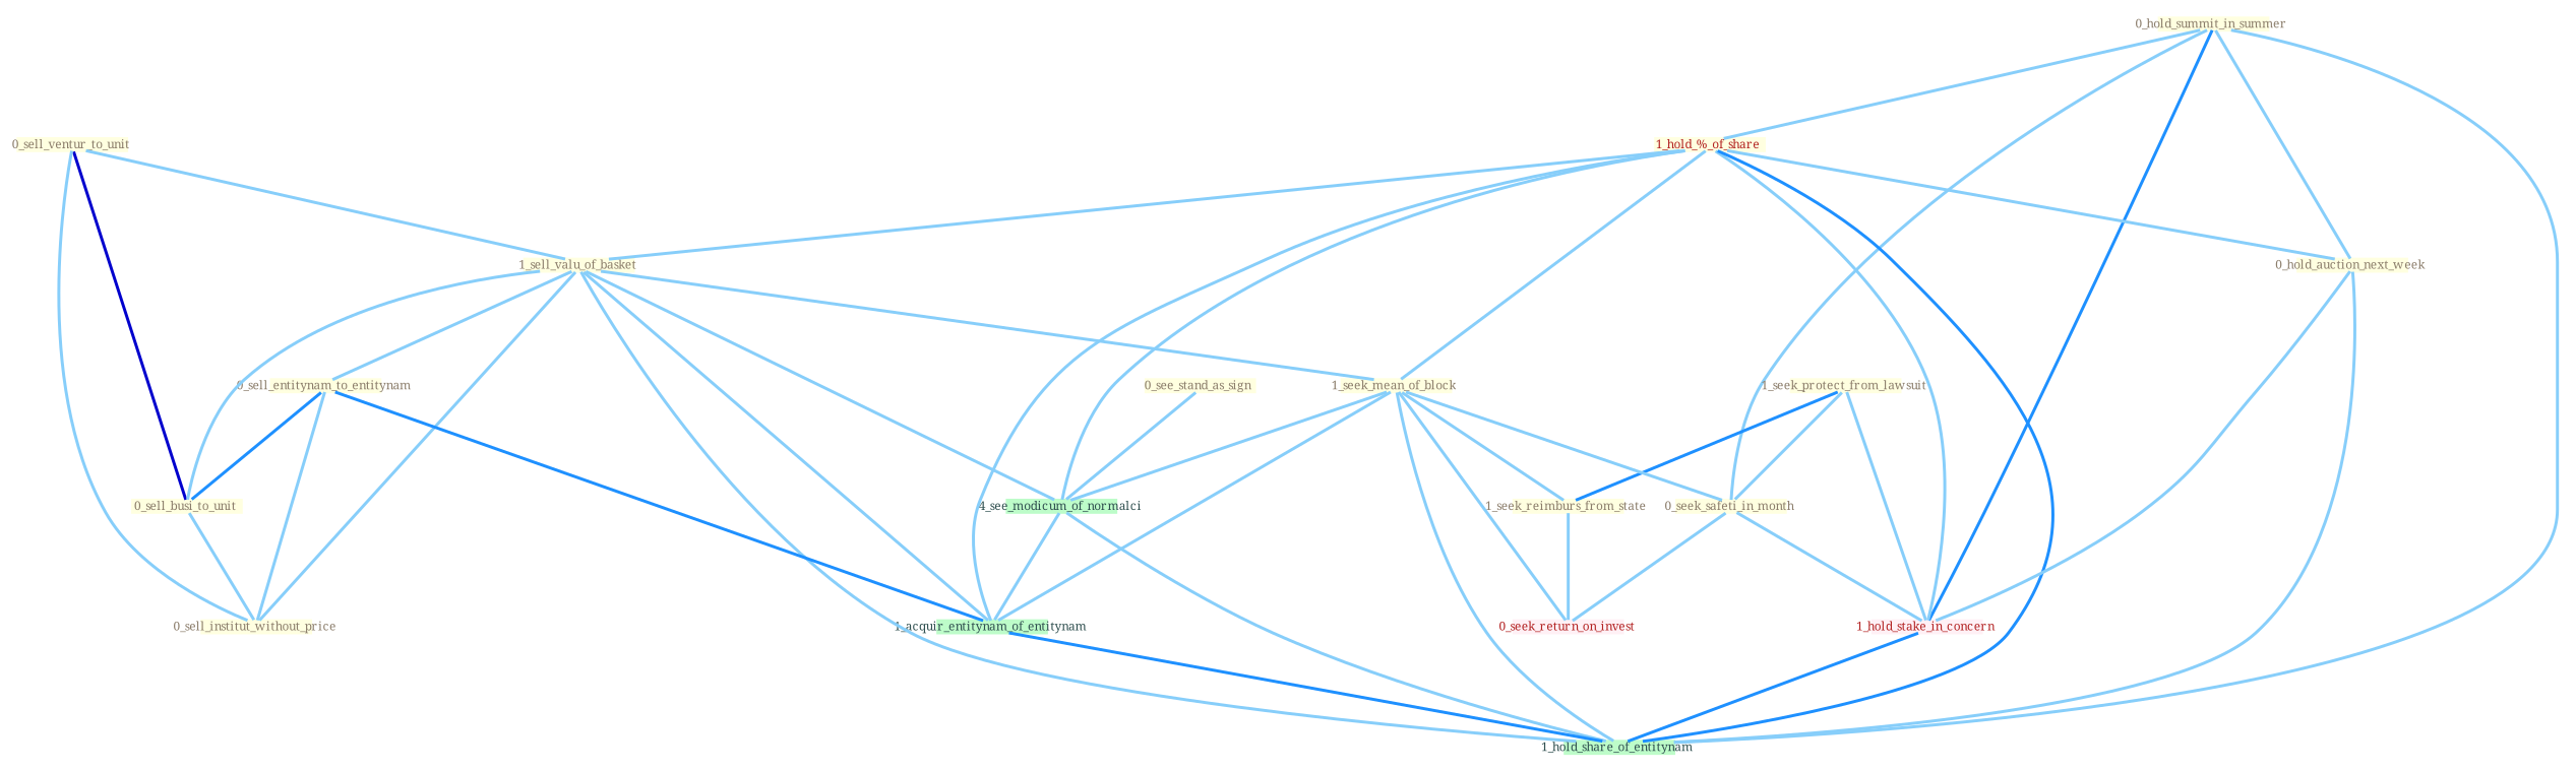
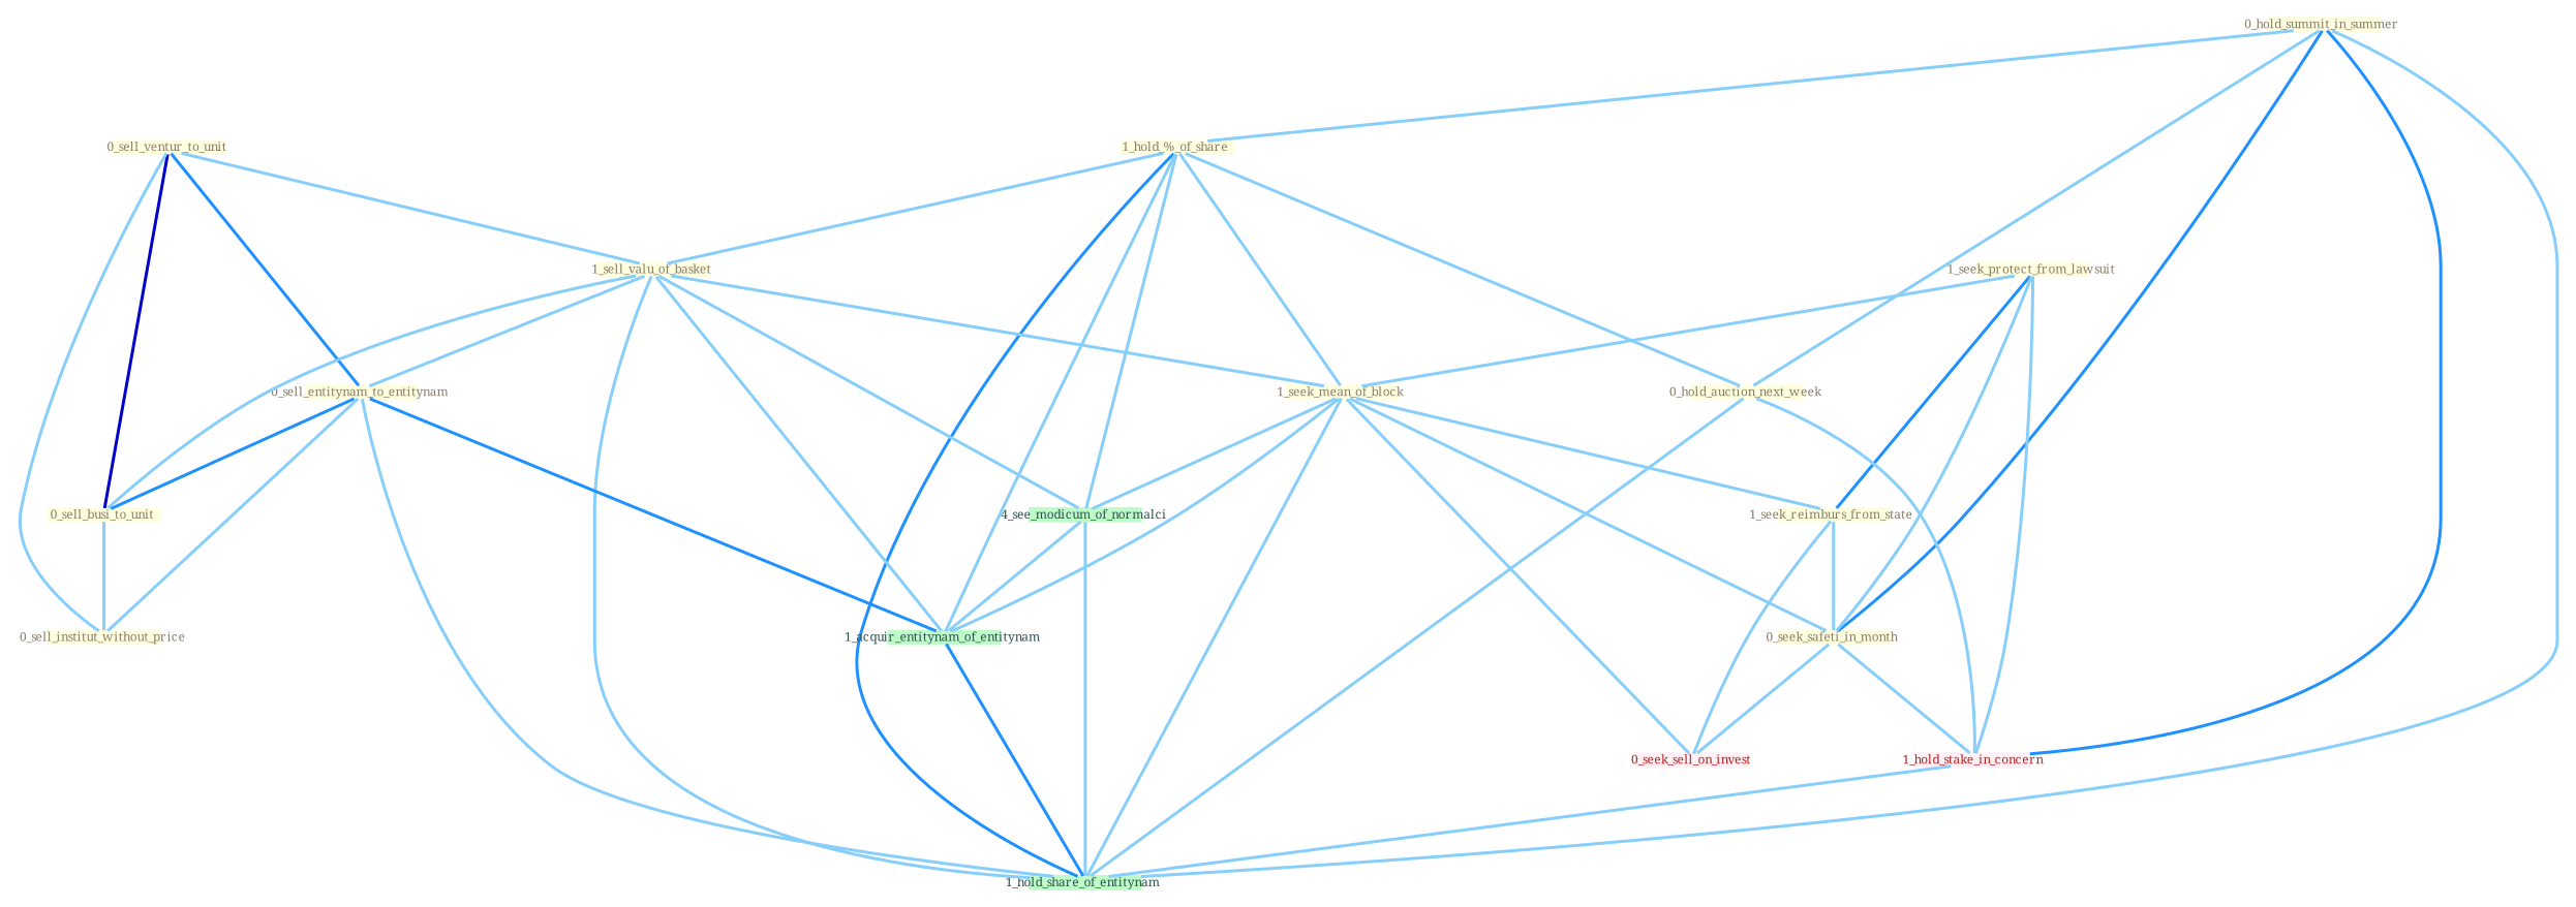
  graph {
    fontname="Noto Serif"
    node [color="#ffffe0" fixedsize=true fontcolor="#8b7d6b" fontname="Noto Serif" fontsize=4 shape=polygon style=filled]
    edge [color="#87cefa" fontname="Noto Serif" w=1]
    "0_sell_ventur_to_unit " [height=.06 width=.5]
    "0_hold_summit_in_summer " [height=.06 width=.5]
    "1_seek_protect_from_lawsuit " [height=.06 width=.5]
-   "1_hold_%_of_share " [fontcolor="#b22222" height=.06 width=.5]
+   "1_hold_%_of_share " [height=.06 width=.5]
    "1_sell_valu_of_basket " [height=.06 width=.5]
    "0_sell_entitynam_to_entitynam " [height=.06 width=.5]
-   "0_see_stand_as_sign " [height=.06 width=.5]
    "0_sell_busi_to_unit " [height=.06 width=.5]
    "1_seek_mean_of_block " [height=.06 width=.5]
    "1_seek_reimburs_from_state " [height=.06 width=.5]
    "0_seek_safeti_in_month " [height=.06 width=.5]
    "0_sell_institut_without_price " [height=.06 width=.5]
    "0_hold_auction_next_week " [height=.06 width=.5]
    "1_hold_stake_in_concern " [color="#fff0f5" fontcolor="#b22222" height=.06 width=.5]
-   "0_seek_return_on_invest " [color="#fff0f5" fontcolor="#b22222" height=.06 width=.5]
+   "0_seek_return_on_invest " [color="#fff0f5" fontcolor="#b22222" height=.06 width=.5 label="0_seek_sell_on_invest"]
    "1_hold_share_of_entitynam " [color="#BDFCC9" fontcolor="#2f4f4f" height=.06 width=.5]
    n17 [color="#BDFCC9" fontcolor="#2f4f4f" height=.06 label="4_see_modicum_of_normalci" width=.5]
    "1_acquir_entitynam_of_entitynam " [color="#BDFCC9" fontcolor="#2f4f4f" height=.06 width=.5]
    subgraph sub_1 {
      "0_sell_ventur_to_unit "
      "0_hold_summit_in_summer "
      "1_seek_protect_from_lawsuit "
      "1_hold_%_of_share "
      "1_sell_valu_of_basket "
      "0_sell_entitynam_to_entitynam "
-     "0_see_stand_as_sign "
      "0_sell_busi_to_unit "
      "1_seek_mean_of_block "
      "1_seek_reimburs_from_state "
      "0_seek_safeti_in_month "
      "0_sell_institut_without_price "
      "0_hold_auction_next_week "
    }
    subgraph sub_2 {
      "1_hold_stake_in_concern "
      "0_seek_return_on_invest "
    }
    "0_sell_ventur_to_unit " -- "1_sell_valu_of_basket "
+   "0_sell_ventur_to_unit " -- "0_sell_entitynam_to_entitynam " [color="#1e90ff" w=2]
    "0_sell_ventur_to_unit " -- "0_sell_busi_to_unit " [color="#0000cd" w=3]
    "0_sell_ventur_to_unit " -- "0_sell_institut_without_price "
    "0_hold_summit_in_summer " -- "1_hold_%_of_share "
-   "0_hold_summit_in_summer " -- "0_seek_safeti_in_month "
+   "0_hold_summit_in_summer " -- "0_seek_safeti_in_month " [color="#1e90ff"]
    "0_hold_summit_in_summer " -- "0_hold_auction_next_week "
    "0_hold_summit_in_summer " -- "1_hold_stake_in_concern " [color="#1e90ff" w=2]
    "0_hold_summit_in_summer " -- "1_hold_share_of_entitynam "
+   "1_seek_protect_from_lawsuit " -- "1_seek_mean_of_block "
    "1_seek_protect_from_lawsuit " -- "1_seek_reimburs_from_state " [color="#1e90ff" w=2]
    "1_seek_protect_from_lawsuit " -- "0_seek_safeti_in_month "
    "1_seek_protect_from_lawsuit " -- "1_hold_stake_in_concern "
    "1_hold_%_of_share " -- "1_sell_valu_of_basket "
    "1_hold_%_of_share " -- "1_seek_mean_of_block "
    "1_hold_%_of_share " -- "0_hold_auction_next_week "
-   "1_hold_%_of_share " -- "1_hold_stake_in_concern "
    "1_hold_%_of_share " -- "1_hold_share_of_entitynam " [color="#1e90ff" w=2]
    "1_hold_%_of_share " -- n17
    "1_hold_%_of_share " -- "1_acquir_entitynam_of_entitynam "
    "1_sell_valu_of_basket " -- "0_sell_entitynam_to_entitynam "
    "1_sell_valu_of_basket " -- "0_sell_busi_to_unit "
    "1_sell_valu_of_basket " -- "1_seek_mean_of_block "
-   "1_sell_valu_of_basket " -- "0_sell_institut_without_price "
    "1_sell_valu_of_basket " -- "1_hold_share_of_entitynam "
    "1_sell_valu_of_basket " -- n17
    "1_sell_valu_of_basket " -- "1_acquir_entitynam_of_entitynam "
    "0_sell_entitynam_to_entitynam " -- "0_sell_busi_to_unit " [color="#1e90ff" w=2]
    "0_sell_entitynam_to_entitynam " -- "0_sell_institut_without_price "
+   "0_sell_entitynam_to_entitynam " -- "1_hold_share_of_entitynam "
    "0_sell_entitynam_to_entitynam " -- "1_acquir_entitynam_of_entitynam " [color="#1e90ff" w=2]
-   "0_see_stand_as_sign " -- n17
    "0_sell_busi_to_unit " -- "0_sell_institut_without_price "
    "1_seek_mean_of_block " -- "1_seek_reimburs_from_state "
    "1_seek_mean_of_block " -- "0_seek_safeti_in_month "
    "1_seek_mean_of_block " -- "0_seek_return_on_invest "
    "1_seek_mean_of_block " -- "1_hold_share_of_entitynam "
    "1_seek_mean_of_block " -- n17
    "1_seek_mean_of_block " -- "1_acquir_entitynam_of_entitynam "
+   "1_seek_reimburs_from_state " -- "0_seek_safeti_in_month "
    "1_seek_reimburs_from_state " -- "0_seek_return_on_invest "
    "0_seek_safeti_in_month " -- "1_hold_stake_in_concern "
    "0_seek_safeti_in_month " -- "0_seek_return_on_invest "
    "0_hold_auction_next_week " -- "1_hold_stake_in_concern "
    "0_hold_auction_next_week " -- "1_hold_share_of_entitynam "
-   "1_hold_stake_in_concern " -- "1_hold_share_of_entitynam " [color="#1e90ff"]
+   "1_hold_stake_in_concern " -- "1_hold_share_of_entitynam "
    n17 -- "1_hold_share_of_entitynam "
    n17 -- "1_acquir_entitynam_of_entitynam "
    "1_acquir_entitynam_of_entitynam " -- "1_hold_share_of_entitynam " [color="#1e90ff" w=2]
  }
